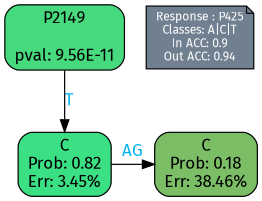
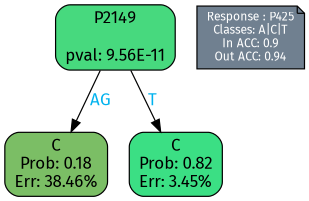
  digraph {
    fontname="Fira Sans"
    ranksep=equally
    splines=polylines
    node [color=black fontname="Fira Sans" shape=box style="filled, rounded"]
    edge [fontcolor=deepskyblue2 fontname="Fira Sans"]
    n1 [fillcolor="#7bbe65" label="C\nProb: 0.18\nErr: 38.46%"]
    n2 [fillcolor="#3bdf84" label="C\nProb: 0.82\nErr: 3.45%"]
    n3 [align=left fillcolor=slategray fontcolor=white fontsize=10 label="Response : P425\nClasses: A|C|T\nIn ACC: 0.9\nOut ACC: 0.94\n" shape=note style=filled]
    n4 [fillcolor="#47d97e" label="P2149\n\npval: 9.56E-11"]
    subgraph sub_1 {
      rank=same
      n1
      n2
    }
    subgraph sub_2 {
      rank=same
      n3
      n4
    }
-   n2 -> n1 [label=AG]
+   n4 -> n1 [label=AG]
    n4 -> n2 [label=T]
  }
